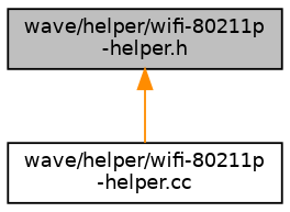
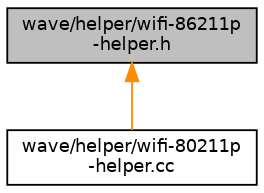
  digraph {
    node [color=black fontname=Helvetica fontsize=10 shape=record style=filled]
-   n1 [fillcolor=grey75 fontcolor=black height=0.2 label="wave/helper/wifi-80211p\l-helper.h" width=0.4]
+   n1 [fillcolor=grey75 fontcolor=black height=0.2 label="wave/helper/wifi-86211p\l-helper.h" width=0.4]
    n2 [fillcolor=white height=0.2 label="wave/helper/wifi-80211p\l-helper.cc" width=0.4]
    n1 -> n2 [color=darkorange dir=back fontname=Helvetica fontsize=10 labelfontname=Helvetica labelfontsize=10 style=solid]
  }
